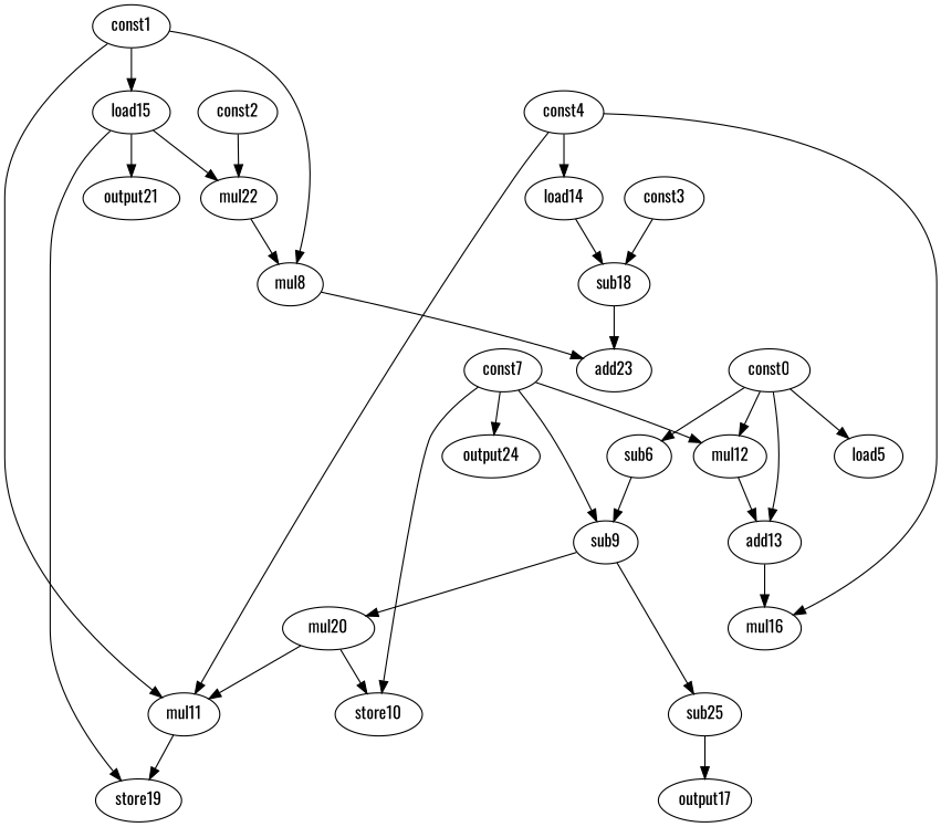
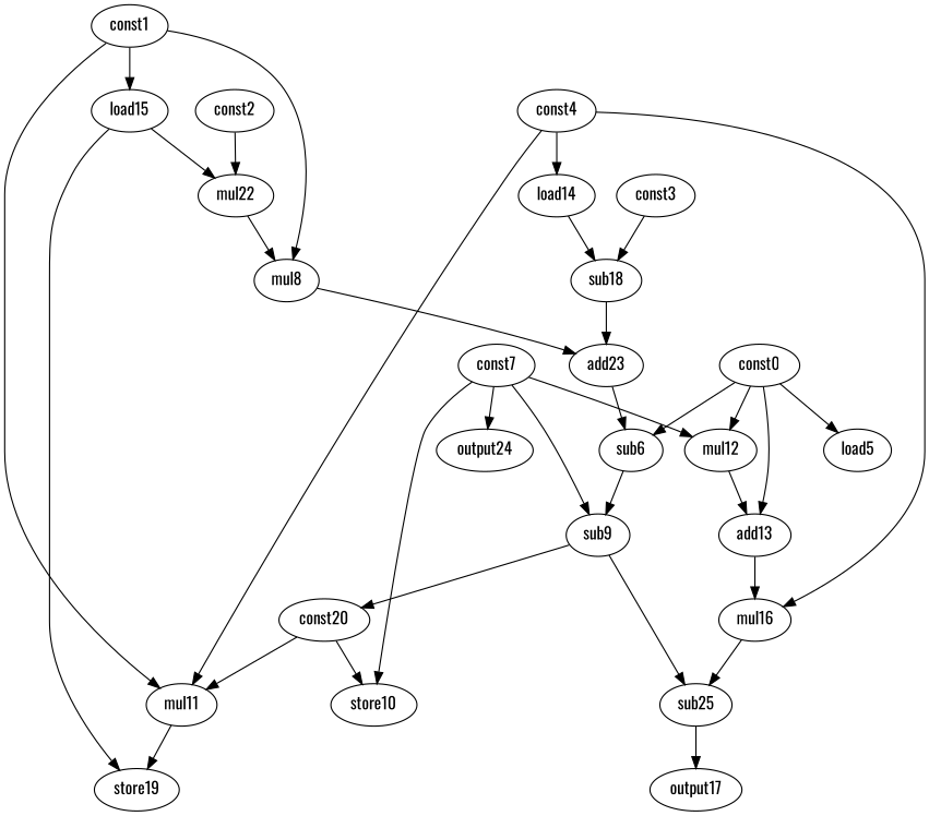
  digraph {
    fontname=Oswald
    node [fontname=Oswald opcode=mul]
    edge [fontname=Oswald operand=0]
    const0 [opcode=const]
    n2 [label=load5 opcode=output]
    sub6 [opcode=sub]
    mul12
    add13 [opcode=add]
    sub9 [opcode=sub]
    mul16
    const1 [opcode=const]
    mul8
    mul11
    load15 [opcode=load]
    n12 [label=add23]
    store19 [opcode=store]
    mul22
-   output21 [opcode=output]
    const2 [opcode=const]
    const3 [opcode=const]
    sub18 [opcode=sub]
    const4 [opcode=const]
    load14 [opcode=load]
    sub25 [opcode=sub]
-   mul20
+   mul20 [label=const20]
    store10 [opcode=store]
    const7 [opcode=const]
    output24 [opcode=output]
    output17 [opcode=output]
    const0 -> n2
    const0 -> sub6
    const0 -> mul12
    const0 -> add13
    sub6 -> sub9
    mul12 -> add13 [operand=1]
    add13 -> mul16 [operand=1]
    sub9 -> sub25 [operand=1]
    sub9 -> mul20
+   mul16 -> sub25
    const1 -> mul8
    const1 -> mul11
    const1 -> load15
    mul8 -> n12
    mul11 -> store19
    load15 -> store19 [operand=1]
    load15 -> mul22 [operand=1]
-   load15 -> output21
+   n12 -> sub6 [operand=1]
    mul22 -> mul8 [operand=1]
    const2 -> mul22
    const3 -> sub18
    sub18 -> n12 [operand=1]
    const4 -> mul16
    const4 -> mul11 [operand=1]
    const4 -> load14
    load14 -> sub18 [operand=1]
    sub25 -> output17
    mul20 -> mul11 [operand=1]
    mul20 -> store10
    const7 -> mul12 [operand=1]
    const7 -> sub9 [operand=1]
    const7 -> store10 [operand=1]
    const7 -> output24
  }
